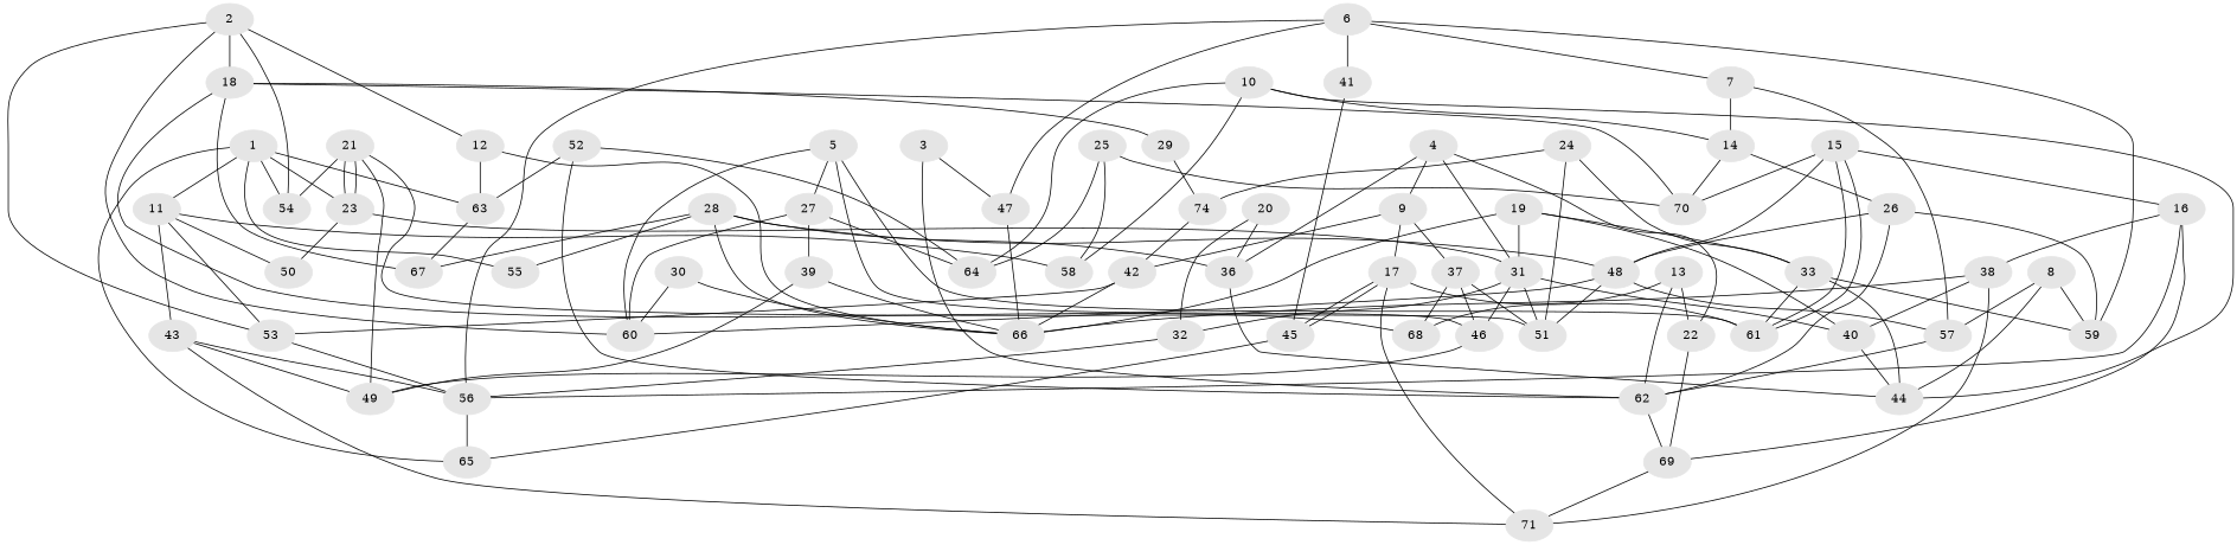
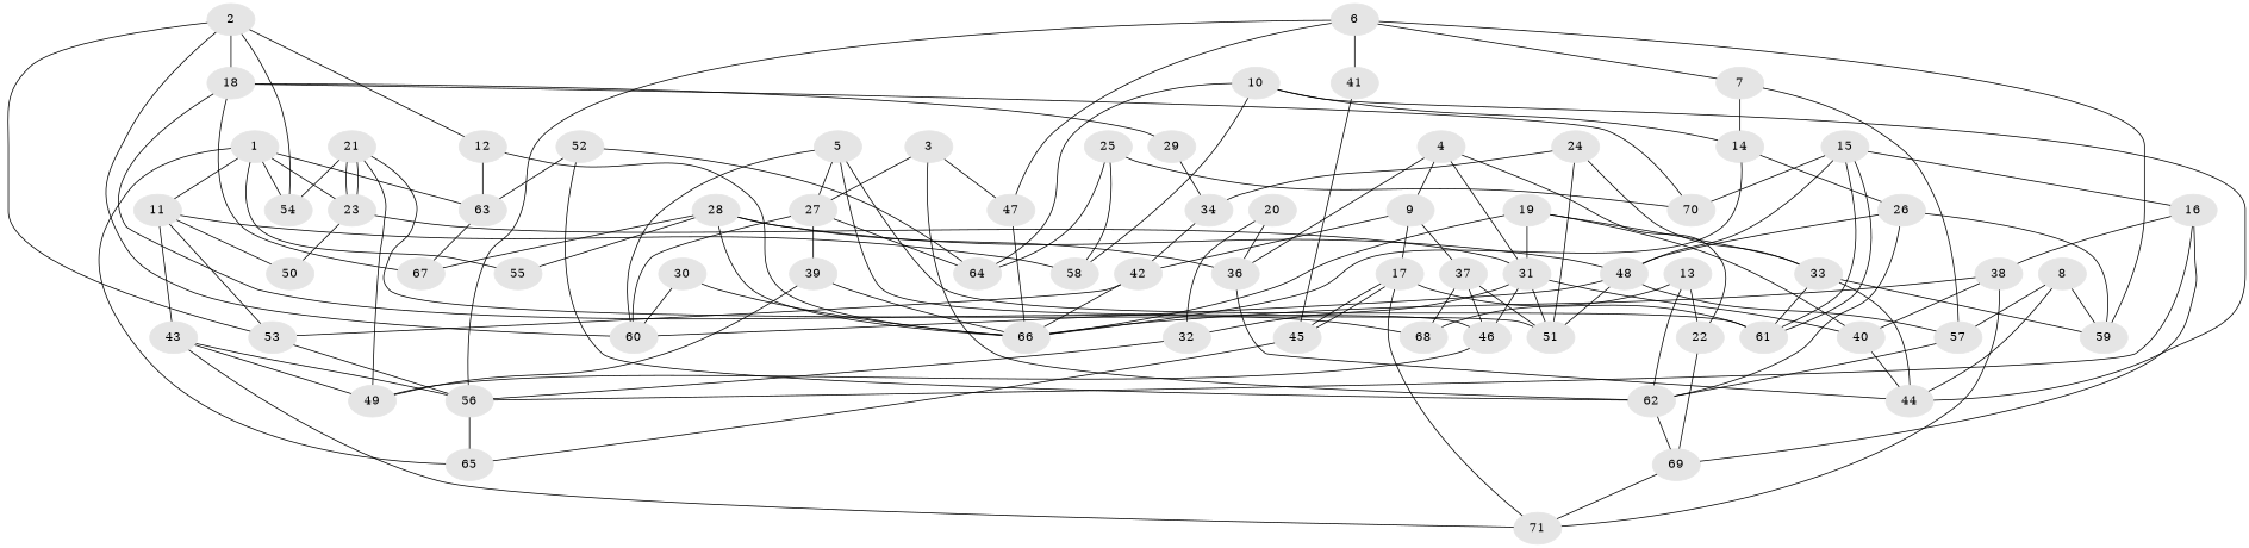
  graph {
    node [color=gray90 style=filled]
    1
    11
    23
    54
    55
    63
    65
    53
    58
    43
    50
    31
    67
    2
    12
    18
    60
    66
    68
    70
    29
    56
    3
    27
    47
    62
    64
    39
    69
    4
    9
    22
    36
    17
    37
    42
    46
    40
    32
    51
    44
    5
    61
    49
    6
    7
    41
    59
    14
    57
    45
    26
    8
    71
    10
    13
    48
    15
    16
    38
-   34 [label=74]
+   34
    19
    33
    20
    21
    24
    25
    28
    30
    52
    1 -- 11
    1 -- 23
    1 -- 54
    1 -- 55
    1 -- 63
    1 -- 65
    11 -- 53
    11 -- 58
    11 -- 43
    11 -- 50
    23 -- 50
    23 -- 31
    63 -- 67
    53 -- 56
    43 -- 56
    43 -- 49
    43 -- 71
    31 -- 46
    31 -- 40
    31 -- 32
    31 -- 51
    2 -- 54
    2 -- 53
    2 -- 12
    2 -- 18
    2 -- 60
    12 -- 63
    12 -- 66
    18 -- 67
    18 -- 68
    18 -- 70
    18 -- 29
    29 -- 34
    56 -- 65
+   3 -- 27
    3 -- 47
    3 -- 62
    27 -- 60
    27 -- 64
    27 -- 39
    47 -- 66
    62 -- 69
    39 -- 66
    39 -- 49
    69 -- 71
    4 -- 31
    4 -- 9
    4 -- 22
    4 -- 36
    9 -- 17
    9 -- 37
    9 -- 42
    22 -- 69
    36 -- 44
    17 -- 61
    17 -- 45
    17 -- 45
    17 -- 71
    37 -- 68
    37 -- 46
    37 -- 51
    42 -- 53
    42 -- 66
    46 -- 49
    40 -- 44
    32 -- 56
    5 -- 60
    5 -- 27
    5 -- 46
    5 -- 61
    6 -- 56
    6 -- 47
    6 -- 7
    6 -- 41
    6 -- 59
    7 -- 14
    7 -- 57
    41 -- 45
-   14 -- 70
+   14 -- 66
    14 -- 26
    57 -- 62
    45 -- 65
    26 -- 62
    26 -- 59
    26 -- 48
    8 -- 44
    8 -- 59
    8 -- 57
    10 -- 58
    10 -- 64
    10 -- 44
    10 -- 14
    13 -- 68
    13 -- 62
    13 -- 22
    48 -- 60
    48 -- 51
    48 -- 57
    15 -- 70
    15 -- 61
    15 -- 61
    15 -- 48
    15 -- 16
    16 -- 56
    16 -- 69
    16 -- 38
    38 -- 66
    38 -- 40
    38 -- 71
    34 -- 42
    19 -- 31
    19 -- 66
    19 -- 40
    19 -- 33
    33 -- 44
    33 -- 61
    33 -- 59
    20 -- 36
    20 -- 32
    21 -- 23
    21 -- 23
    21 -- 54
    21 -- 51
    21 -- 49
    24 -- 51
    24 -- 34
    24 -- 33
    25 -- 58
    25 -- 70
    25 -- 64
    28 -- 55
    28 -- 67
    28 -- 66
    28 -- 36
    28 -- 48
    30 -- 60
    30 -- 66
    52 -- 63
    52 -- 62
    52 -- 64
  }
